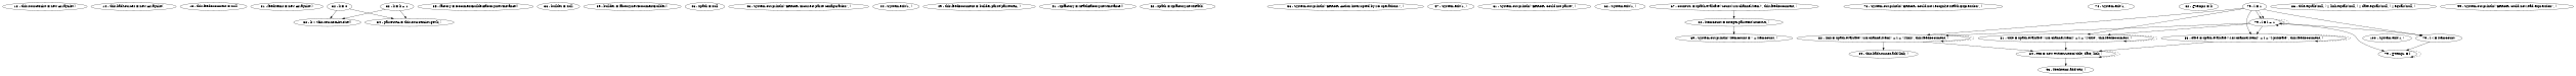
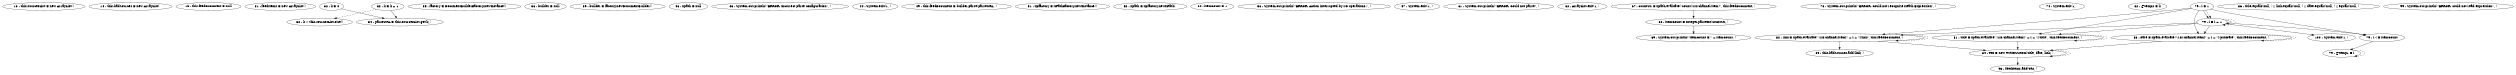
  digraph {
    "13 : this.sourcesList = new ArrayList()"
    "14 : this.badSources = new ArrayList()"
    "15 : this.feedDocument = null"
    "31 : feedItems = new ArrayList()"
    "32 : k = 0"
    "32 : k < this.sourcesList.size()"
    "34 : parseURL = this.sourcesList.get(k, )"
    "35 : factory = DocumentBuilderFactory.newInstance()"
    "36 : builder = null"
    "39 : builder = factory.newDocumentBuilder()"
    "46 : xpath = null"
    "43 : System.out.println(\"ERROR: Incorrect parse configuration\", )"
    "44 : System.exit(1, )"
    "49 : this.feedDocument = builder.parse(parseURL, )"
    "51 : xpfactory = XPathFactory.newInstance()"
    "52 : xpath = xpfactory.newXPath()"
+   "64 : itemCount = 1"
    "56 : System.out.println(\"ERROR: Action interrupted by I/O operations.\", )"
    "57 : System.exit(1, )"
    "61 : System.out.println(\"ERROR: Could not parse\", )"
-   "62 : System.exit(1, )"
+   "62 : System.exit(1, )" [label="62 : ArrayList.exit(1, )"]
    "67 : countStr = xpath.evaluate(\"count(/rss/channel/item)\", this.feedDocument, )"
    "68 : itemCount = Integer.parseInt(countStr, )"
    "69 : System.out.println(\"itemCount = \" + itemCount, )"
    "73 : System.out.println(\"ERROR: Could not recognize XPath Expression\", )"
    "74 : System.exit(1, )"
    "32 : @temp2 = k"
    "32 : k = k + 1"
    "79 : i = 1"
    "82 : link = xpath.evaluate(\"/rss/channel/item[\" + i + \"]/link\", this.feedDocument, )"
    "81 : title = xpath.evaluate(\"/rss/channel/item[\" + i + \"]/title\", this.feedDocument, )"
    "79 : i <= itemCount"
    "83 : date = xpath.evaluate(\"/rss/channel/item[\" + i + \"]/pubDate\", this.feedDocument, )"
    "79 : i = i + 1"
    "84 : TRI = new TwitRSSItem(title, date, link, )"
    "89 : this.badSources.add(link, )"
    "79 : @temp1 = i"
    "93 : feedItems.add(TRI, )"
    "86 : title.equals(null, ) || link.equals(null, ) || date.equals(null, ) || equals(null, )"
    "99 : System.out.println(\"ERROR: could not read expression\", )"
    "100 : System.exit(1, )"
-   "32 : k = 0" -> "32 : k < this.sourcesList.size()"
    "32 : k = 0" -> "34 : parseURL = this.sourcesList.get(k, )"
    "67 : countStr = xpath.evaluate(\"count(/rss/channel/item)\", this.feedDocument, )" -> "68 : itemCount = Integer.parseInt(countStr, )"
    "68 : itemCount = Integer.parseInt(countStr, )" -> "69 : System.out.println(\"itemCount = \" + itemCount, )"
-   "32 : k = k + 1" -> "32 : k < this.sourcesList.size()"
+   "32 : k = k + 1" -> "32 : k < this.sourcesList.size()" [style=dashed]
    "32 : k = k + 1" -> "34 : parseURL = this.sourcesList.get(k, )"
    "79 : i = 1" -> "82 : link = xpath.evaluate(\"/rss/channel/item[\" + i + \"]/link\", this.feedDocument, )"
    "79 : i = 1" -> "81 : title = xpath.evaluate(\"/rss/channel/item[\" + i + \"]/title\", this.feedDocument, )"
    "79 : i = 1" -> "79 : i <= itemCount"
    "79 : i = 1" -> "83 : date = xpath.evaluate(\"/rss/channel/item[\" + i + \"]/pubDate\", this.feedDocument, )"
    "79 : i = 1" -> "79 : i = i + 1"
    "79 : i = 1" -> "79 : i = i + 1" [style=dashed]
    "82 : link = xpath.evaluate(\"/rss/channel/item[\" + i + \"]/link\", this.feedDocument, )" -> "82 : link = xpath.evaluate(\"/rss/channel/item[\" + i + \"]/link\", this.feedDocument, )" [style=dashed]
    "82 : link = xpath.evaluate(\"/rss/channel/item[\" + i + \"]/link\", this.feedDocument, )" -> "84 : TRI = new TwitRSSItem(title, date, link, )"
    "82 : link = xpath.evaluate(\"/rss/channel/item[\" + i + \"]/link\", this.feedDocument, )" -> "89 : this.badSources.add(link, )"
    "81 : title = xpath.evaluate(\"/rss/channel/item[\" + i + \"]/title\", this.feedDocument, )" -> "81 : title = xpath.evaluate(\"/rss/channel/item[\" + i + \"]/title\", this.feedDocument, )" [style=dashed]
    "81 : title = xpath.evaluate(\"/rss/channel/item[\" + i + \"]/title\", this.feedDocument, )" -> "84 : TRI = new TwitRSSItem(title, date, link, )"
    "79 : i <= itemCount" -> "79 : @temp1 = i"
    "83 : date = xpath.evaluate(\"/rss/channel/item[\" + i + \"]/pubDate\", this.feedDocument, )" -> "83 : date = xpath.evaluate(\"/rss/channel/item[\" + i + \"]/pubDate\", this.feedDocument, )" [style=dashed]
    "83 : date = xpath.evaluate(\"/rss/channel/item[\" + i + \"]/pubDate\", this.feedDocument, )" -> "84 : TRI = new TwitRSSItem(title, date, link, )"
    "79 : i = i + 1" -> "82 : link = xpath.evaluate(\"/rss/channel/item[\" + i + \"]/link\", this.feedDocument, )"
    "79 : i = i + 1" -> "81 : title = xpath.evaluate(\"/rss/channel/item[\" + i + \"]/title\", this.feedDocument, )"
    "79 : i = i + 1" -> "79 : i <= itemCount"
    "79 : i = i + 1" -> "83 : date = xpath.evaluate(\"/rss/channel/item[\" + i + \"]/pubDate\", this.feedDocument, )"
    "79 : i = i + 1" -> "79 : i = i + 1"
    "79 : i = i + 1" -> "79 : i = i + 1" [style=dashed]
-   "79 : i = i + 1" -> "79 : @temp1 = i"
+   "79 : i = i + 1" -> "100 : System.exit(1, )"
    "84 : TRI = new TwitRSSItem(title, date, link, )" -> "84 : TRI = new TwitRSSItem(title, date, link, )" [style=dashed]
    "84 : TRI = new TwitRSSItem(title, date, link, )" -> "93 : feedItems.add(TRI, )"
    "79 : @temp1 = i" -> "79 : @temp1 = i" [style=dashed]
  }
